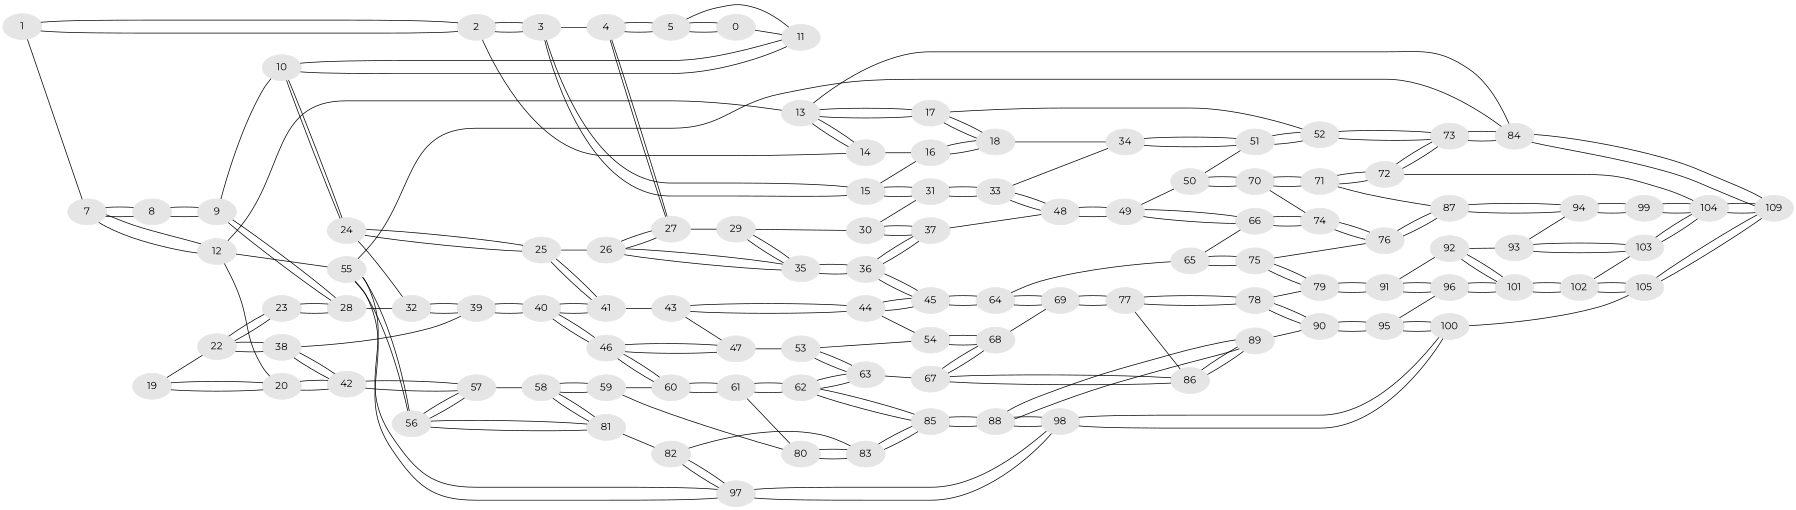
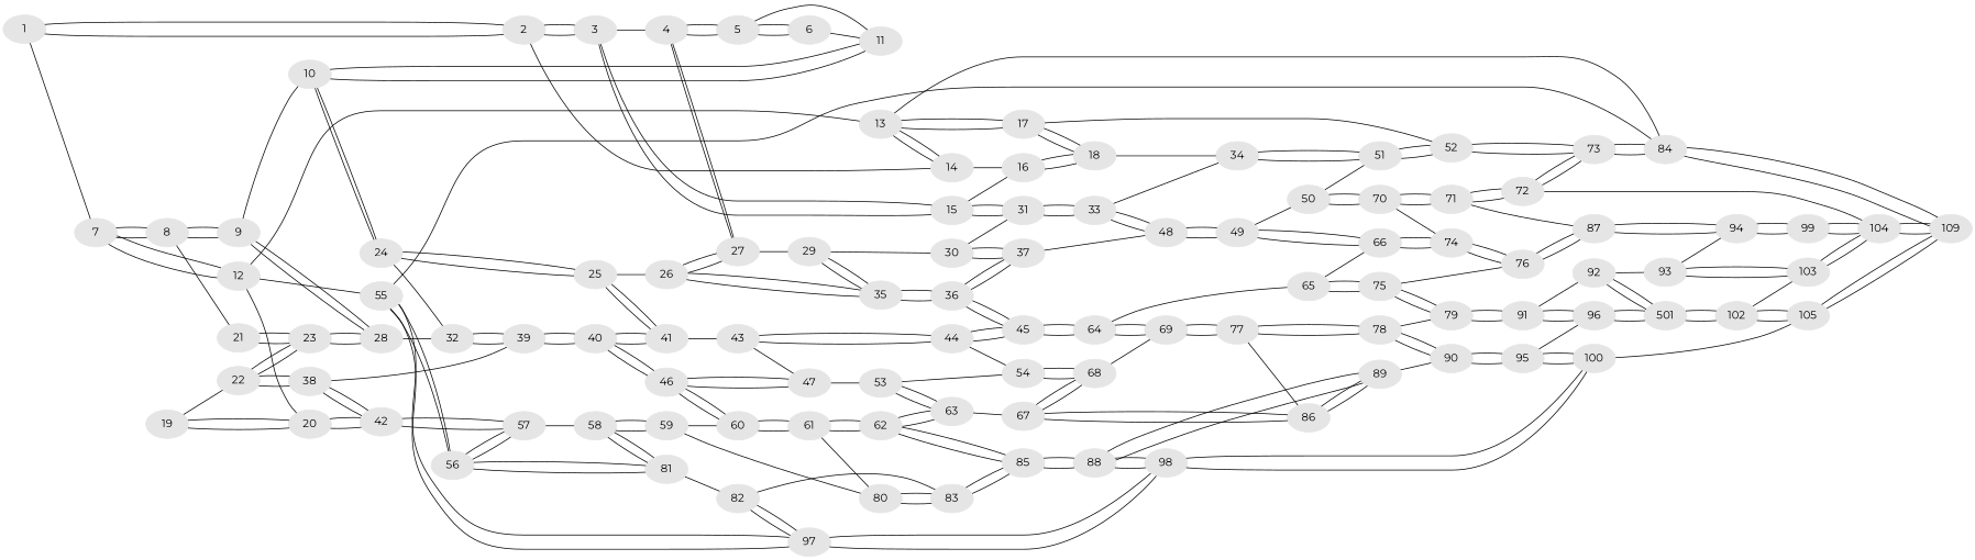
  graph {
    fontname=Montserrat
    rankdir=LR
    node [color=gray90 fontname=Montserrat style=filled]
    edge [fontname=Montserrat]
    1
    2
    7
    3
    14
    8
    12
    4
    15
    16
    5
    27
    31
-   6 [label=0]
+   6
    11
    29
    9
+   21
    13
    20
    55
    10
    28
    23
    24
    32
    25
    17
    84
    42
    56
    97
    18
    52
    n35 [label=109]
    33
    34
    73
    51
    19
    22
    38
    57
    39
    26
    41
    35
    43
    36
    30
    37
    48
    40
    49
    45
    64
    46
    47
    60
    44
    58
    54
    53
    68
    65
    69
    61
    63
    50
    66
    70
    74
    71
    67
    81
    98
    82
    59
    80
    83
    62
    85
    88
    86
    75
    77
    76
    79
    89
    78
    72
    87
    104
    94
    99
    91
    90
    95
    92
    96
    100
    93
-   101
+   101 [label=501]
    103
    102
    105
    1 -- 2
    1 -- 2
    1 -- 7
    2 -- 3
    2 -- 3
    2 -- 14
    7 -- 8
    7 -- 8
    7 -- 12
    7 -- 12
    3 -- 4
    3 -- 15
    3 -- 15
    14 -- 16
    8 -- 9
    8 -- 9
+   8 -- 21
    12 -- 13
    12 -- 20
    12 -- 55
    4 -- 5
    4 -- 5
    4 -- 27
    4 -- 27
    15 -- 16
    15 -- 31
    15 -- 31
    16 -- 18
    16 -- 18
    5 -- 6
    5 -- 6
    5 -- 11
    27 -- 29
    31 -- 33
    31 -- 33
    6 -- 11
    29 -- 35
    29 -- 35
    29 -- 30
    9 -- 10
    9 -- 28
    9 -- 28
+   21 -- 23
+   21 -- 23
    13 -- 14
    13 -- 14
    13 -- 17
    13 -- 17
    13 -- 84
    20 -- 42
    20 -- 42
    55 -- 84
    55 -- 56
    55 -- 56
    55 -- 97
    55 -- 97
    10 -- 11
    10 -- 11
    10 -- 24
    10 -- 24
    28 -- 32
    23 -- 28
    23 -- 28
    24 -- 32
    24 -- 25
    24 -- 25
    32 -- 39
    32 -- 39
    25 -- 26
    25 -- 41
    25 -- 41
    17 -- 18
    17 -- 18
    17 -- 52
    84 -- n35
    84 -- n35
    42 -- 57
    42 -- 57
    56 -- 57
    56 -- 57
    56 -- 81
    56 -- 81
    97 -- 98
    97 -- 98
    18 -- 34
    52 -- 73
    52 -- 73
    33 -- 34
    33 -- 48
    33 -- 48
    34 -- 51
    34 -- 51
    73 -- 84
    73 -- 84
    51 -- 52
    51 -- 52
    19 -- 20
    19 -- 20
    19 -- 22
    22 -- 23
    22 -- 23
    22 -- 38
    22 -- 38
    38 -- 42
    38 -- 42
    38 -- 39
    57 -- 58
    39 -- 40
    39 -- 40
    26 -- 27
    26 -- 27
    26 -- 35
    26 -- 35
    41 -- 43
    35 -- 36
    35 -- 36
    43 -- 47
    43 -- 44
    43 -- 44
    36 -- 37
    36 -- 37
    36 -- 45
    36 -- 45
    30 -- 31
    30 -- 37
    30 -- 37
    37 -- 48
    48 -- 49
    48 -- 49
    40 -- 41
    40 -- 41
    40 -- 46
    40 -- 46
    49 -- 50
    49 -- 66
    49 -- 66
    45 -- 64
    45 -- 64
    64 -- 65
    64 -- 69
    64 -- 69
    46 -- 47
    46 -- 47
    46 -- 60
    46 -- 60
    47 -- 53
    60 -- 61
    60 -- 61
    44 -- 45
    44 -- 45
    44 -- 54
    58 -- 81
    58 -- 81
    58 -- 59
    58 -- 59
    54 -- 68
    54 -- 68
    53 -- 54
    53 -- 63
    53 -- 63
    68 -- 69
    65 -- 66
    65 -- 75
    65 -- 75
    69 -- 77
    69 -- 77
    61 -- 80
    61 -- 62
    61 -- 62
    63 -- 67
    50 -- 51
    50 -- 70
    50 -- 70
    66 -- 74
    66 -- 74
    70 -- 74
    70 -- 71
    70 -- 71
    74 -- 76
    74 -- 76
    71 -- 72
    71 -- 72
    71 -- 87
    67 -- 68
    67 -- 68
    67 -- 86
    67 -- 86
    81 -- 82
    98 -- 100
    98 -- 100
    82 -- 97
    82 -- 97
    82 -- 83
    59 -- 60
    59 -- 80
    80 -- 83
    80 -- 83
    83 -- 85
    83 -- 85
    62 -- 63
    62 -- 63
    62 -- 85
    62 -- 85
    85 -- 88
    85 -- 88
    88 -- 98
    88 -- 98
    88 -- 89
    88 -- 89
    86 -- 89
    86 -- 89
    75 -- 76
    75 -- 79
    75 -- 79
    77 -- 86
    77 -- 78
    77 -- 78
    76 -- 87
    76 -- 87
    79 -- 91
    79 -- 91
    89 -- 90
    78 -- 79
    78 -- 90
    78 -- 90
    72 -- 73
    72 -- 73
    72 -- 104
    87 -- 94
    87 -- 94
    104 -- n35
    104 -- n35
    94 -- 99
    94 -- 99
    99 -- 104
    99 -- 104
    91 -- 92
    91 -- 96
    91 -- 96
    90 -- 95
    90 -- 95
    95 -- 96
    95 -- 100
    95 -- 100
    92 -- 93
    92 -- 101
    92 -- 101
    96 -- 101
    96 -- 101
    100 -- 105
    93 -- 94
    93 -- 103
    93 -- 103
    101 -- 102
    101 -- 102
    103 -- 104
    103 -- 104
    102 -- 103
    102 -- 105
    102 -- 105
    105 -- n35
    105 -- n35
  }
